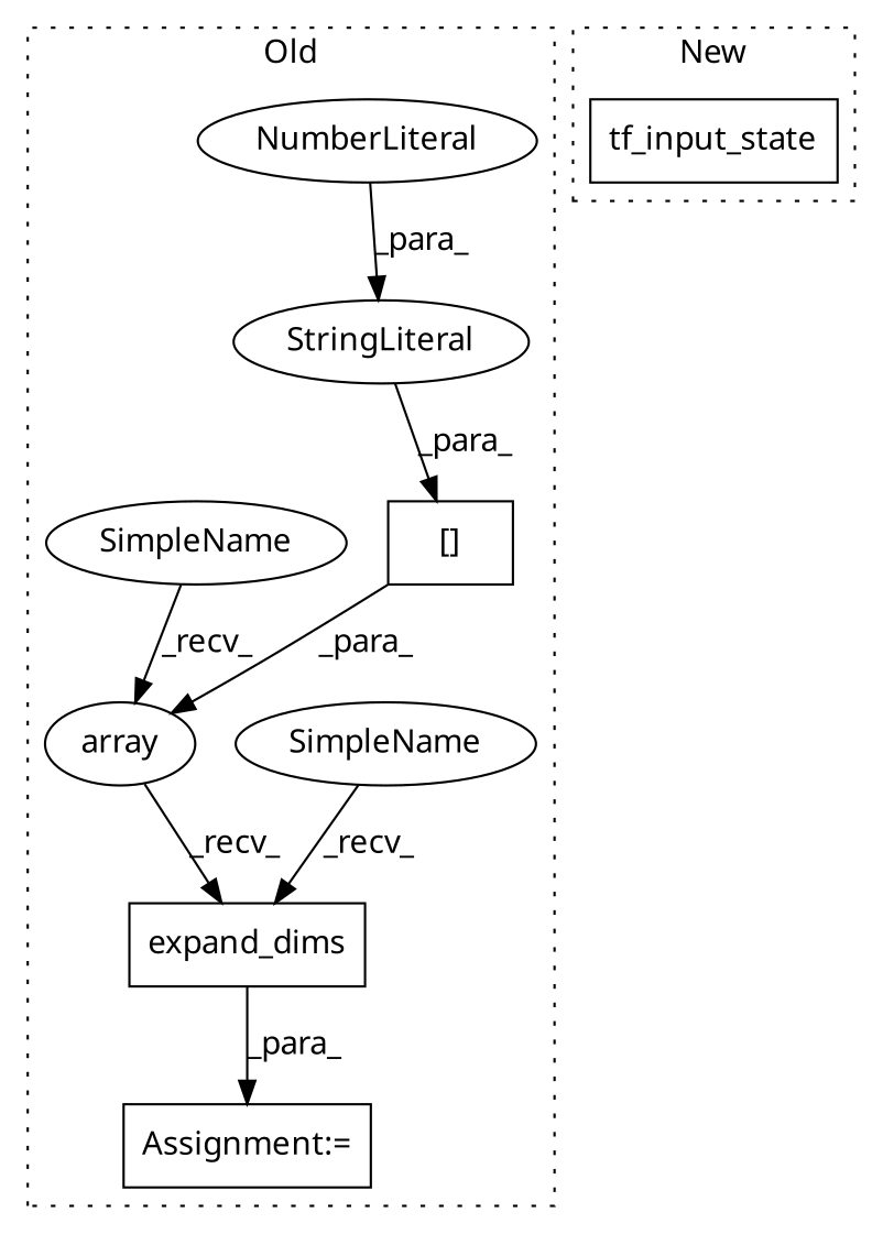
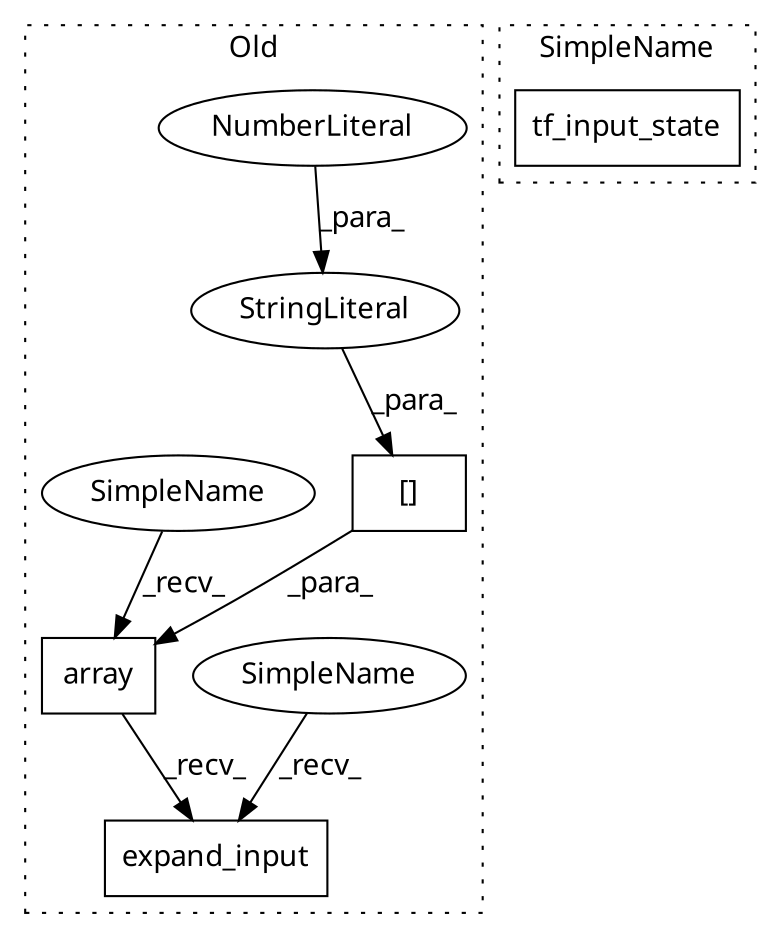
  digraph {
    fontname="Noto Sans"
    node [a=32 fontname="Noto Sans" l=1 shape=box]
    edge [fontname="Noto Sans"]
-   n1 [l="12,1" label=expand_dims s="3910,3959"]
+   n1 [l="12,1" label=expand_input s="3910,3959"]
    n2 [a=34 label=NumberLiteral s=3958 shape=ellipse]
-   n3 [l="6,1" label=array s="3925,3956" shape=ellipse]
-   n4 [a=7 label="Assignment:=" s=3906]
+   n3 [l="6,1" label=array s="3925,3956"]
    n5 [a=2 l="11,1" label="[]" s="3931,3955"]
    n6 [a=45 l=13 label=StringLiteral s=3942 shape=ellipse]
    n7 [a=42 l=2 label=SimpleName s=3907 shape=ellipse]
    n8 [a=42 l=2 label=SimpleName s=3922 shape=ellipse]
    n9 [l="15,1" label=tf_input_state s="4117,4142"]
    subgraph cluster_1 {
      label=Old
      style=dotted
      n1
      n2
      n3
-     n4
      n5
      n6
      n7
      n8
    }
    subgraph cluster_2 {
-     label=New
+     label=SimpleName
      style=dotted
      n9
    }
-   n1 -> n4 [label=_para_]
    n2 -> n6 [label=_para_]
    n3 -> n1 [label=_recv_]
    n5 -> n3 [label=_para_]
    n6 -> n5 [label=_para_]
    n7 -> n1 [label=_recv_]
    n8 -> n3 [label=_recv_]
  }
